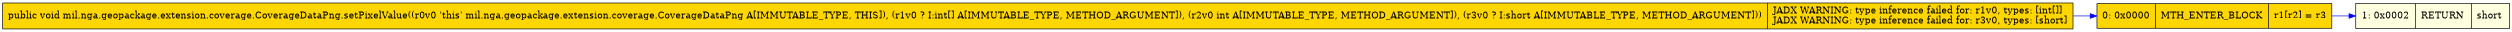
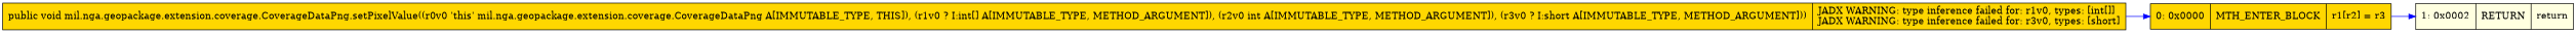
  digraph {
    rankdir=LR
    node [shape=record style=filled fillcolor=gold]
    edge [color=blue]
    n1 [label="{0\:\ 0x0000|MTH_ENTER_BLOCK\l|r1[r2] = r3\l}"]
-   n2 [label="{1\:\ 0x0002|RETURN\l|short\l}" fillcolor=lightyellow]
+   n2 [label="{1\:\ 0x0002|RETURN\l|return\l}" fillcolor=lightyellow]
    n3 [label="{public void mil.nga.geopackage.extension.coverage.CoverageDataPng.setPixelValue((r0v0 'this' mil.nga.geopackage.extension.coverage.CoverageDataPng A[IMMUTABLE_TYPE, THIS]), (r1v0 ? I:int[] A[IMMUTABLE_TYPE, METHOD_ARGUMENT]), (r2v0 int A[IMMUTABLE_TYPE, METHOD_ARGUMENT]), (r3v0 ? I:short A[IMMUTABLE_TYPE, METHOD_ARGUMENT]))  | JADX WARNING: type inference failed for: r1v0, types: [int[]]\lJADX WARNING: type inference failed for: r3v0, types: [short]\l}"]
    n1 -> n2
    n3 -> n1
  }
